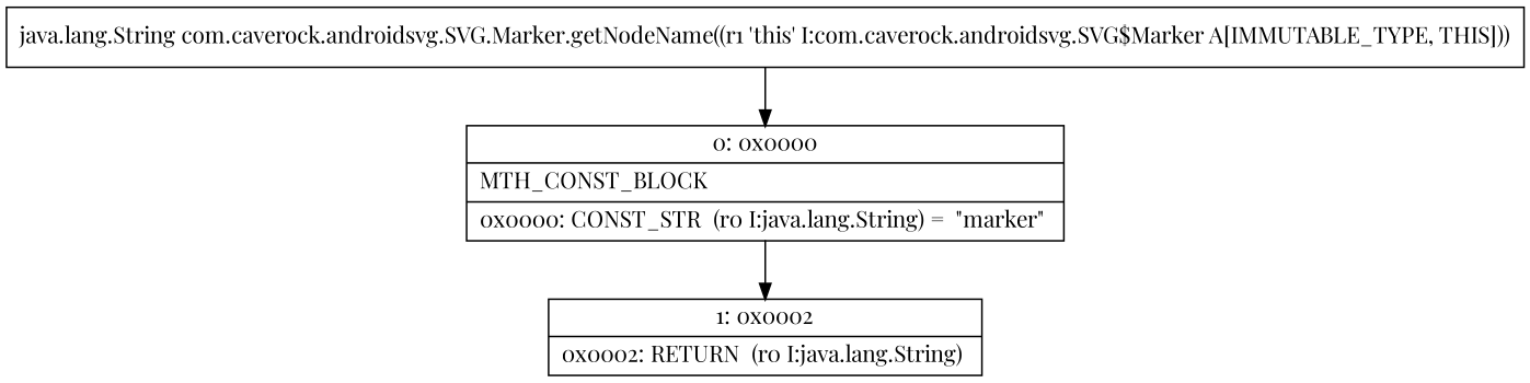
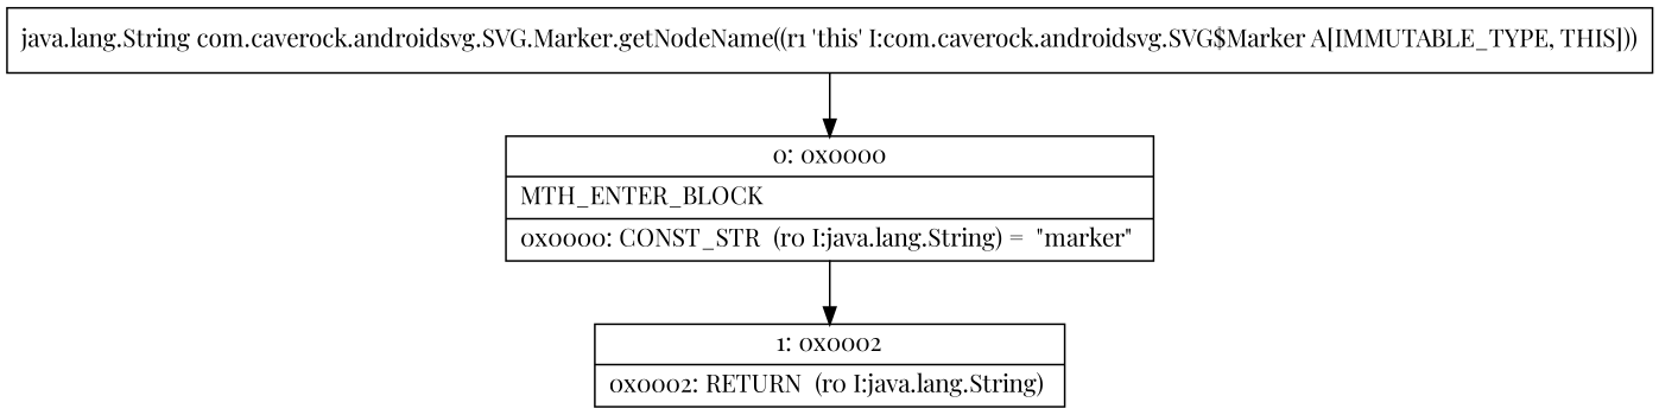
  digraph {
    fontname="Playfair Display"
    node [shape=record fontname="Playfair Display"]
    edge [fontname="Playfair Display"]
-   n1 [label="{0\:\ 0x0000|MTH_CONST_BLOCK\l|0x0000: CONST_STR  (r0 I:java.lang.String) =  \"marker\" \l}"]
+   n1 [label="{0\:\ 0x0000|MTH_ENTER_BLOCK\l|0x0000: CONST_STR  (r0 I:java.lang.String) =  \"marker\" \l}"]
    n2 [label="{1\:\ 0x0002|0x0002: RETURN  (r0 I:java.lang.String) \l}"]
    n3 [label="{java.lang.String com.caverock.androidsvg.SVG.Marker.getNodeName((r1 'this' I:com.caverock.androidsvg.SVG$Marker A[IMMUTABLE_TYPE, THIS])) }"]
    n1 -> n2
    n3 -> n1
  }
